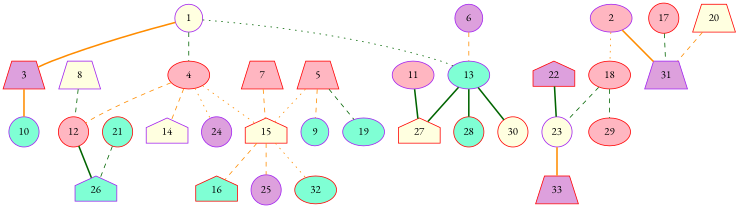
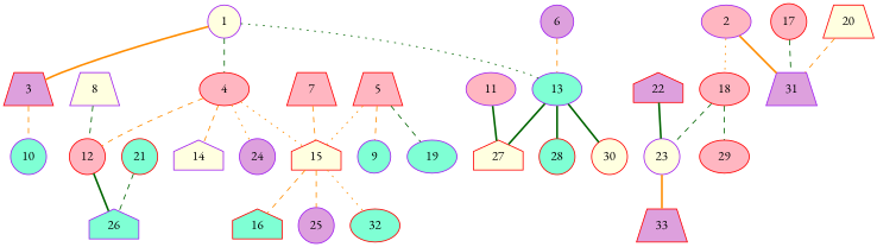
  graph {
    fontname="EB Garamond"
    node [color=red fillcolor=lightpink fontname="EB Garamond" shape=circle style=filled]
    edge [color=darkorange fontname="EB Garamond" style=dashed weight=1.0]
    1 [color=purple fillcolor=lightyellow]
    3 [fillcolor=plum shape=trapezium]
    4 [shape=ellipse]
    13 [color=purple fillcolor=aquamarine shape=ellipse]
    10 [color=purple fillcolor=aquamarine]
    12
    14 [color=purple fillcolor=lightyellow shape=house]
    15 [fillcolor=lightyellow shape=house]
    24 [color=purple fillcolor=plum]
    27 [fillcolor=lightyellow shape=house]
    28 [fillcolor=aquamarine]
    30 [fillcolor=lightyellow]
    18 [shape=ellipse]
    23 [color=purple fillcolor=lightyellow]
    29 [shape=ellipse]
    2 [color=purple shape=ellipse]
    31 [color=purple fillcolor=plum shape=trapezium]
    26 [color=purple fillcolor=aquamarine shape=house]
    16 [fillcolor=aquamarine shape=house]
    25 [color=purple fillcolor=plum]
    32 [fillcolor=aquamarine shape=ellipse]
    5 [shape=trapezium]
    9 [color=purple fillcolor=aquamarine]
    19 [color=purple fillcolor=aquamarine shape=ellipse]
    6 [color=purple fillcolor=plum]
    7 [shape=trapezium]
    8 [color=purple fillcolor=lightyellow shape=trapezium]
    11 [color=purple shape=ellipse]
    17
    33 [fillcolor=plum shape=trapezium]
    20 [fillcolor=lightyellow shape=trapezium]
    21 [fillcolor=aquamarine]
    22 [fillcolor=plum shape=house]
    1 -- 3 [style=bold]
    1 -- 4 [color=darkgreen]
    1 -- 13 [color=darkgreen style=dotted]
-   3 -- 10 [style=bold]
+   3 -- 10
    4 -- 12
    4 -- 14
    4 -- 15 [style=dotted]
    4 -- 24 [style=dotted]
    13 -- 27 [color=darkgreen style=bold]
    13 -- 28 [color=darkgreen style=bold]
    13 -- 30 [color=darkgreen style=bold]
    12 -- 26 [color=darkgreen style=bold]
    15 -- 16
    15 -- 25
    15 -- 32 [style=dotted]
    18 -- 23 [color=darkgreen]
    18 -- 29 [color=darkgreen]
    23 -- 33 [style=bold]
    2 -- 18 [style=dotted]
    2 -- 31 [style=bold]
    5 -- 15 [style=dotted]
    5 -- 9
    5 -- 19 [color=darkgreen]
    6 -- 13
    7 -- 15
    8 -- 12 [color=darkgreen]
    11 -- 27 [color=darkgreen style=bold]
    17 -- 31 [color=darkgreen]
    20 -- 31
    21 -- 26 [color=darkgreen]
    22 -- 23 [color=darkgreen style=bold]
  }
